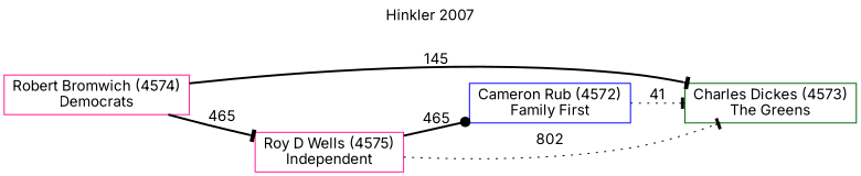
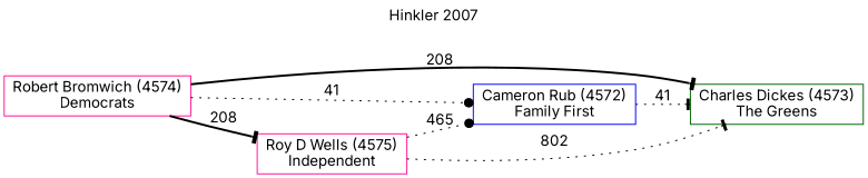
  digraph {
    fontname=Inter
    label="Hinkler 2007"
    labelloc=t
    mclimit=10
    rankdir=LR
    node [color=deeppink fontname=Inter shape=box]
    edge [arrowhead=tee fontname=Inter style=dotted]
    n1 [color=blue label="Cameron Rub (4572)\nFamily First"]
    n2 [color=darkgreen label="Charles Dickes (4573)\nThe Greens"]
    n3 [label="Robert Bromwich (4574)\nDemocrats"]
    n4 [label="Roy D Wells (4575)\nIndependent"]
    n1 -> n2 [label=41]
-   n3 -> n2 [label=145 style=bold]
-   n3 -> n4 [label=465 style=bold]
-   n4 -> n1 [arrowhead=dot label=465 style=bold]
+   n3 -> n1 [arrowhead=dot label=41]
+   n3 -> n2 [label=208 style=bold]
+   n3 -> n4 [label=208 style=bold]
+   n4 -> n1 [arrowhead=dot label=465]
    n4 -> n2 [label=802]
  }
